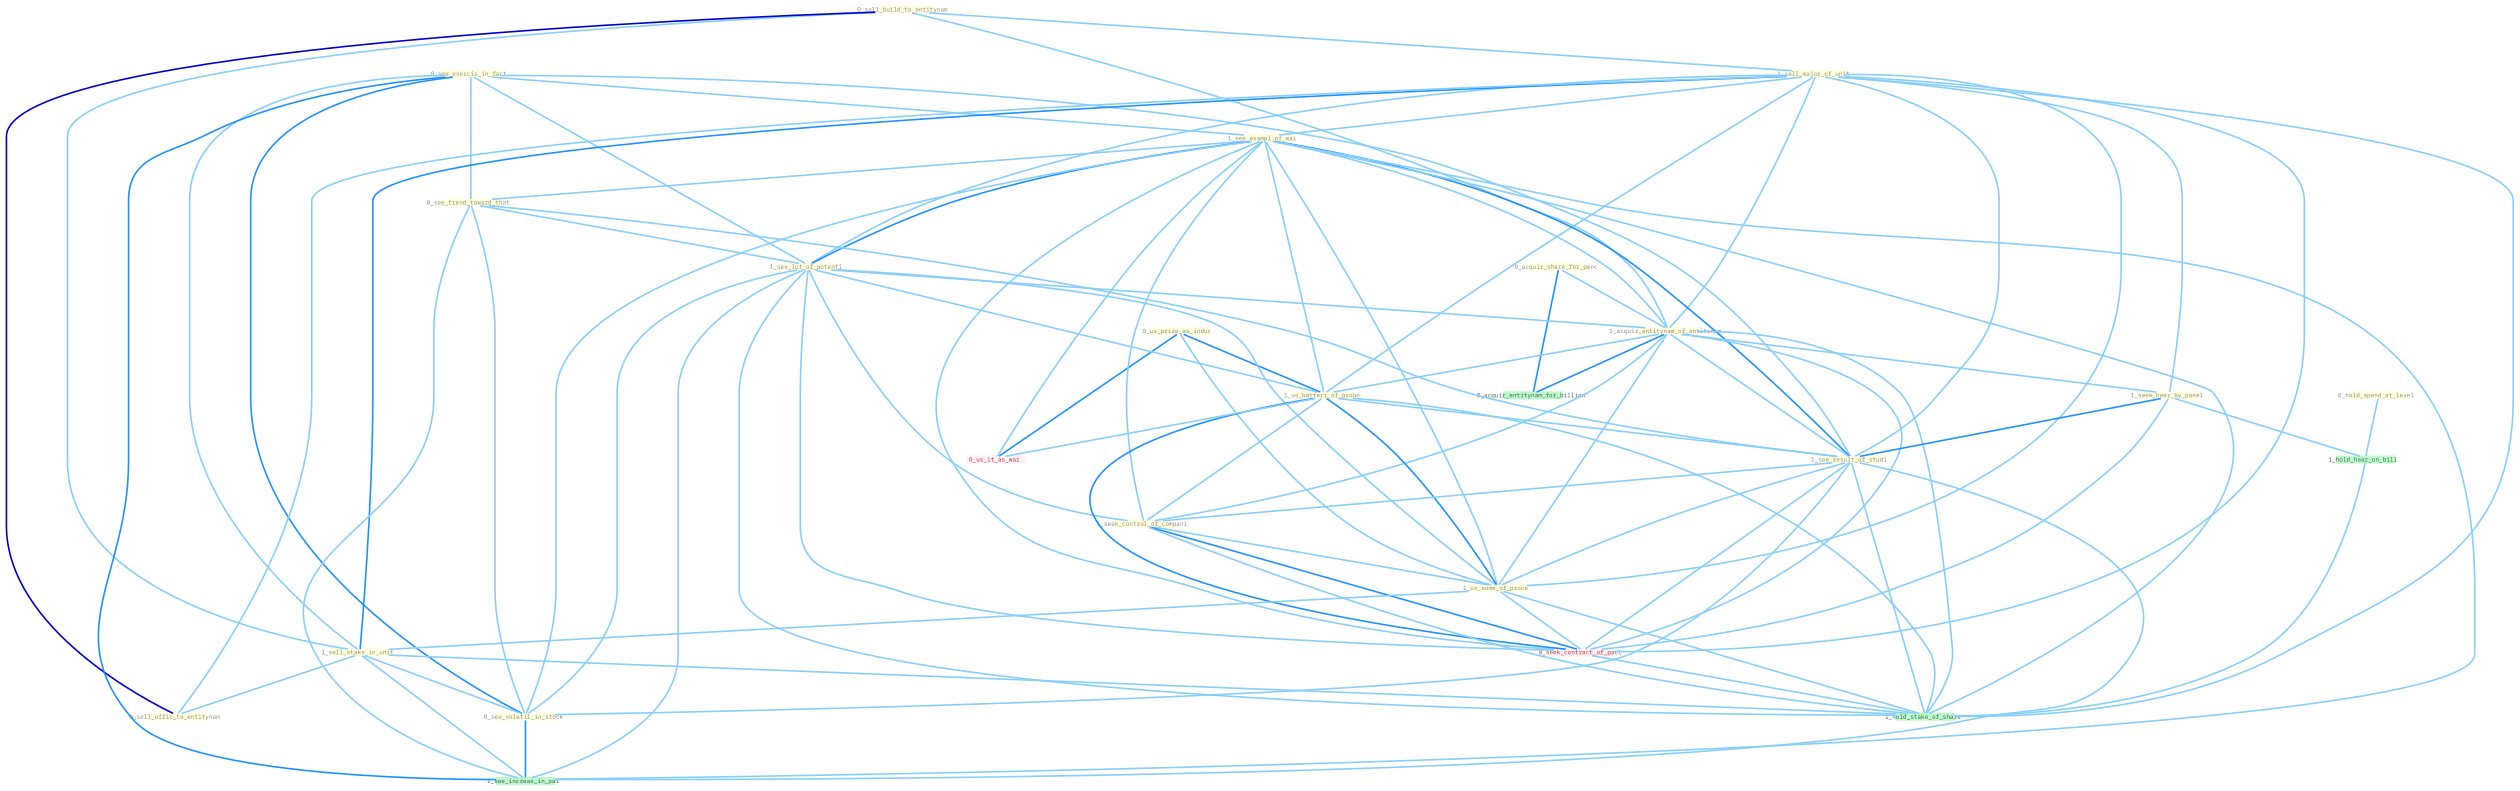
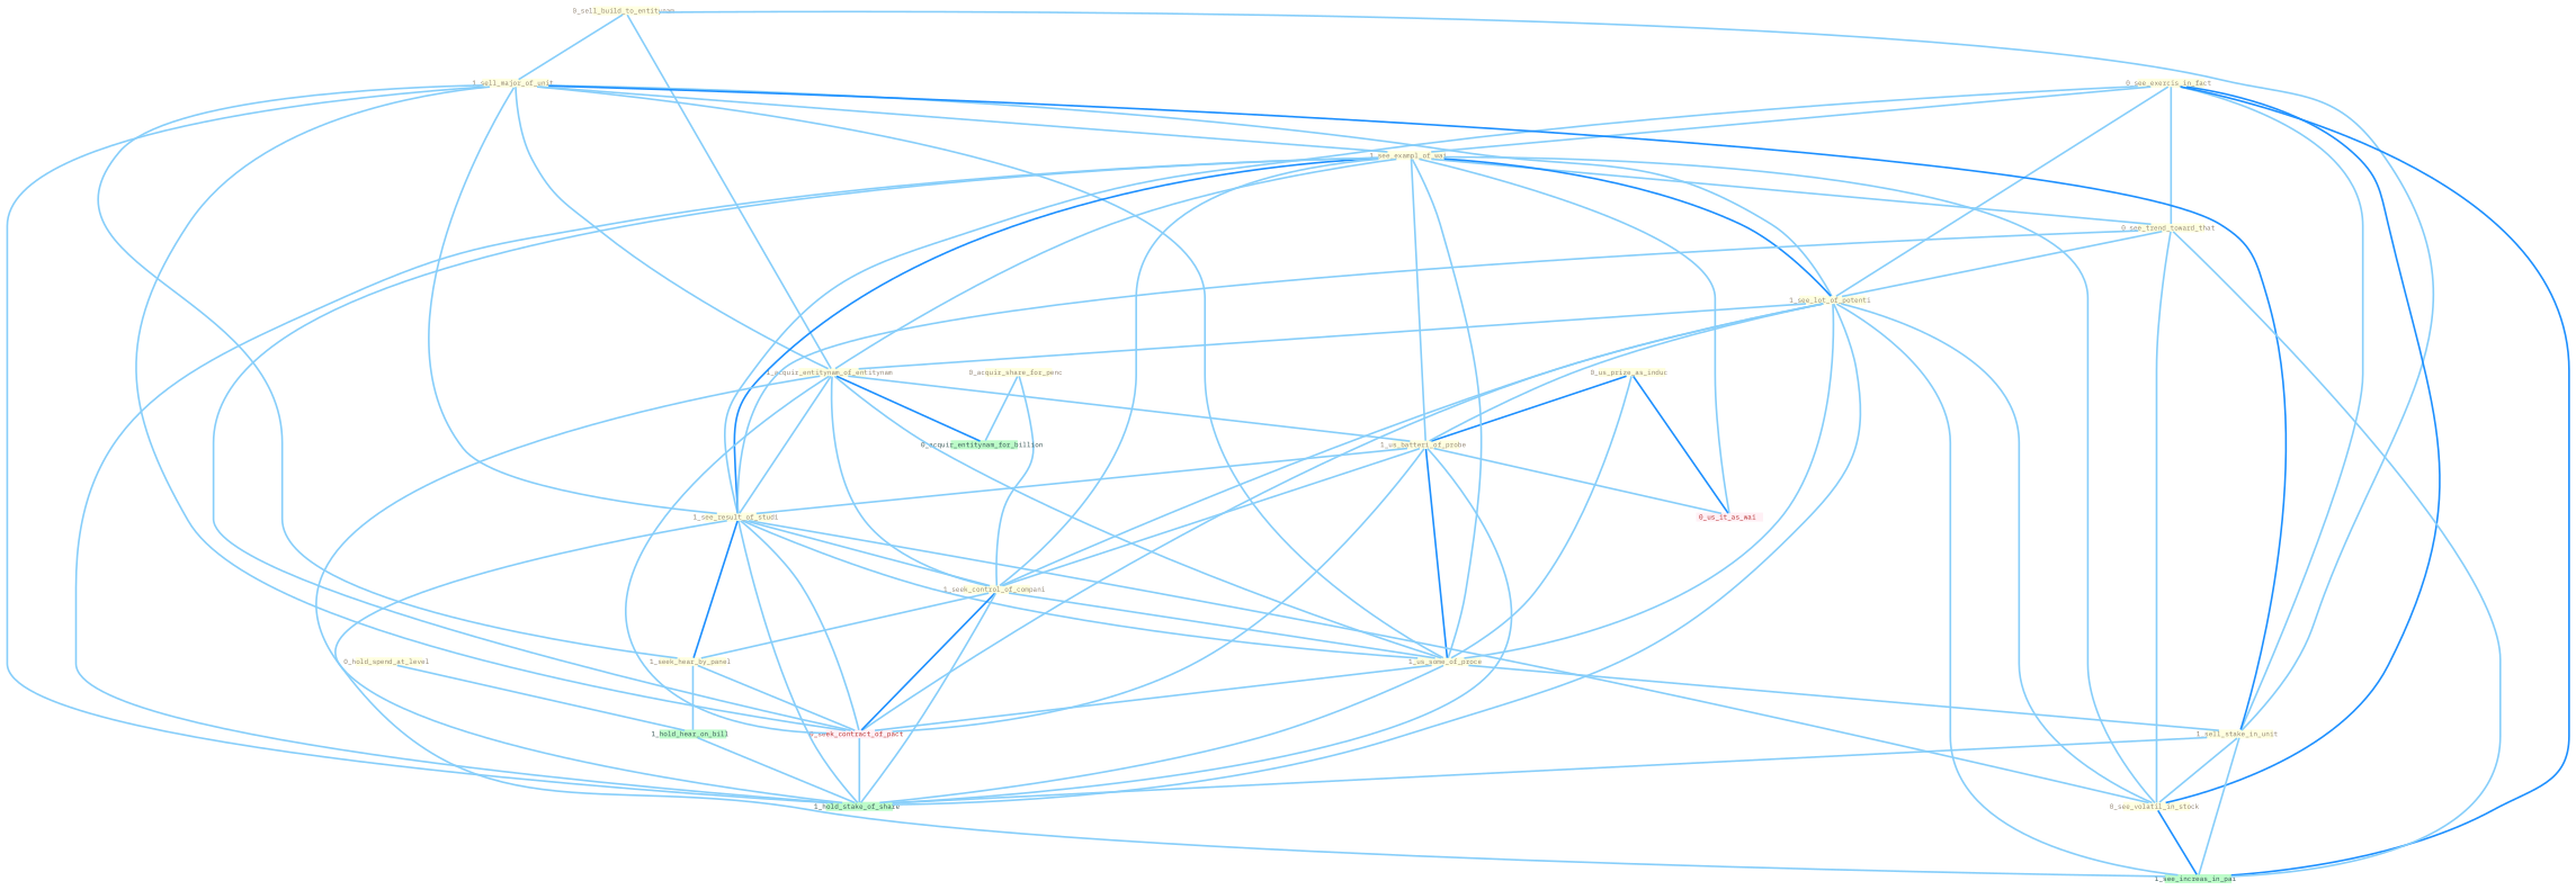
  graph {
    fontname="IBM Plex Mono"
    node [color="#ffffe0" fixedsize=true fontcolor="#8b7d6b" fontname="IBM Plex Mono" fontsize=4 shape=polygon style=filled]
    edge [color="#87cefa" fontname="IBM Plex Mono" w=1]
    "0_sell_build_to_entitynam " [height=.06 width=.5]
    "0_acquir_share_for_penc " [height=.06 width=.5]
    "0_us_prize_as_induc " [height=.06 width=.5]
    "0_hold_spend_at_level " [height=.06 width=.5]
    "0_see_exercis_in_fact " [height=.06 width=.5]
    "1_sell_major_of_unit " [height=.06 width=.5]
    "1_see_exampl_of_wai " [height=.06 width=.5]
    "0_see_trend_toward_that " [height=.06 width=.5]
    "1_see_lot_of_potenti " [height=.06 width=.5]
    "1_acquir_entitynam_of_entitynam " [height=.06 width=.5]
    "1_sell_stake_in_unit " [height=.06 width=.5]
    "1_us_batteri_of_probe " [height=.06 width=.5]
    "1_see_result_of_studi " [height=.06 width=.5]
    "0_see_volatil_in_stock " [height=.06 width=.5]
-   "0_sell_offic_to_entitynam " [height=.06 width=.5]
    "1_seek_control_of_compani " [height=.06 width=.5]
    "1_seek_hear_by_panel " [height=.06 width=.5]
    "1_us_some_of_proce " [height=.06 width=.5]
    "0_seek_contract_of_pact " [color="#fff0f5" fontcolor="#b22222" height=.06 width=.5]
    "0_us_it_as_wai " [color="#fff0f5" fontcolor="#b22222" height=.06 width=.5]
    "0_acquir_entitynam_for_billion " [color="#BDFCC9" fontcolor="#2f4f4f" height=.06 width=.5]
    "1_hold_hear_on_bill " [color="#BDFCC9" fontcolor="#2f4f4f" height=.06 width=.5]
    "1_see_increas_in_pai " [color="#BDFCC9" fontcolor="#2f4f4f" height=.06 width=.5]
    "1_hold_stake_of_share " [color="#BDFCC9" fontcolor="#2f4f4f" height=.06 width=.5]
    subgraph sub_1 {
      "0_sell_build_to_entitynam "
      "0_acquir_share_for_penc "
      "0_us_prize_as_induc "
      "0_hold_spend_at_level "
      "0_see_exercis_in_fact "
      "1_sell_major_of_unit "
      "1_see_exampl_of_wai "
      "0_see_trend_toward_that "
      "1_see_lot_of_potenti "
      "1_acquir_entitynam_of_entitynam "
      "1_sell_stake_in_unit "
      "1_us_batteri_of_probe "
      "1_see_result_of_studi "
      "0_see_volatil_in_stock "
-     "0_sell_offic_to_entitynam "
      "1_seek_control_of_compani "
      "1_seek_hear_by_panel "
      "1_us_some_of_proce "
    }
    subgraph sub_2 {
      "0_seek_contract_of_pact "
      "0_us_it_as_wai "
    }
    "0_sell_build_to_entitynam " -- "1_sell_major_of_unit "
    "0_sell_build_to_entitynam " -- "1_acquir_entitynam_of_entitynam "
    "0_sell_build_to_entitynam " -- "1_sell_stake_in_unit "
-   "0_sell_build_to_entitynam " -- "0_sell_offic_to_entitynam " [color="#0000cd" w=3]
-   "0_acquir_share_for_penc " -- "1_acquir_entitynam_of_entitynam "
-   "0_acquir_share_for_penc " -- "0_acquir_entitynam_for_billion " [color="#1e90ff" w=2]
+   "0_acquir_share_for_penc " -- "1_seek_control_of_compani "
+   "0_acquir_share_for_penc " -- "0_acquir_entitynam_for_billion " [w=2]
    "0_us_prize_as_induc " -- "1_us_batteri_of_probe " [color="#1e90ff"]
    "0_us_prize_as_induc " -- "1_us_some_of_proce "
    "0_us_prize_as_induc " -- "0_us_it_as_wai " [color="#1e90ff" w=2]
    "0_hold_spend_at_level " -- "1_hold_hear_on_bill "
    "0_see_exercis_in_fact " -- "1_see_exampl_of_wai "
    "0_see_exercis_in_fact " -- "0_see_trend_toward_that "
    "0_see_exercis_in_fact " -- "1_see_lot_of_potenti "
    "0_see_exercis_in_fact " -- "1_sell_stake_in_unit "
    "0_see_exercis_in_fact " -- "1_see_result_of_studi "
    "0_see_exercis_in_fact " -- "0_see_volatil_in_stock " [color="#1e90ff" w=2]
    "0_see_exercis_in_fact " -- "1_see_increas_in_pai " [color="#1e90ff" w=2]
    "1_sell_major_of_unit " -- "1_see_exampl_of_wai "
    "1_sell_major_of_unit " -- "1_see_lot_of_potenti "
    "1_sell_major_of_unit " -- "1_acquir_entitynam_of_entitynam "
    "1_sell_major_of_unit " -- "1_sell_stake_in_unit " [color="#1e90ff" w=2]
-   "1_sell_major_of_unit " -- "1_us_batteri_of_probe "
    "1_sell_major_of_unit " -- "1_see_result_of_studi "
-   "1_sell_major_of_unit " -- "0_sell_offic_to_entitynam "
    "1_sell_major_of_unit " -- "1_seek_hear_by_panel "
    "1_sell_major_of_unit " -- "1_us_some_of_proce "
    "1_sell_major_of_unit " -- "0_seek_contract_of_pact "
    "1_sell_major_of_unit " -- "1_hold_stake_of_share "
    "1_see_exampl_of_wai " -- "0_see_trend_toward_that "
    "1_see_exampl_of_wai " -- "1_see_lot_of_potenti " [color="#1e90ff" w=2]
    "1_see_exampl_of_wai " -- "1_acquir_entitynam_of_entitynam "
    "1_see_exampl_of_wai " -- "1_us_batteri_of_probe "
    "1_see_exampl_of_wai " -- "1_see_result_of_studi " [color="#1e90ff" w=2]
    "1_see_exampl_of_wai " -- "0_see_volatil_in_stock "
    "1_see_exampl_of_wai " -- "1_seek_control_of_compani "
    "1_see_exampl_of_wai " -- "1_us_some_of_proce "
    "1_see_exampl_of_wai " -- "0_seek_contract_of_pact "
    "1_see_exampl_of_wai " -- "0_us_it_as_wai "
-   "1_see_exampl_of_wai " -- "1_see_increas_in_pai "
    "1_see_exampl_of_wai " -- "1_hold_stake_of_share "
    "0_see_trend_toward_that " -- "1_see_lot_of_potenti "
    "0_see_trend_toward_that " -- "1_see_result_of_studi "
    "0_see_trend_toward_that " -- "0_see_volatil_in_stock "
    "0_see_trend_toward_that " -- "1_see_increas_in_pai "
    "1_see_lot_of_potenti " -- "1_acquir_entitynam_of_entitynam "
    "1_see_lot_of_potenti " -- "1_us_batteri_of_probe "
    "1_see_lot_of_potenti " -- "0_see_volatil_in_stock "
    "1_see_lot_of_potenti " -- "1_seek_control_of_compani "
    "1_see_lot_of_potenti " -- "1_us_some_of_proce "
    "1_see_lot_of_potenti " -- "0_seek_contract_of_pact "
    "1_see_lot_of_potenti " -- "1_see_increas_in_pai "
    "1_see_lot_of_potenti " -- "1_hold_stake_of_share "
    "1_acquir_entitynam_of_entitynam " -- "1_us_batteri_of_probe "
    "1_acquir_entitynam_of_entitynam " -- "1_see_result_of_studi "
    "1_acquir_entitynam_of_entitynam " -- "1_seek_control_of_compani "
    "1_acquir_entitynam_of_entitynam " -- "1_us_some_of_proce "
    "1_acquir_entitynam_of_entitynam " -- "0_seek_contract_of_pact "
    "1_acquir_entitynam_of_entitynam " -- "0_acquir_entitynam_for_billion " [color="#1e90ff" w=2]
    "1_acquir_entitynam_of_entitynam " -- "1_hold_stake_of_share "
    "1_sell_stake_in_unit " -- "0_see_volatil_in_stock "
-   "1_sell_stake_in_unit " -- "0_sell_offic_to_entitynam "
    "1_sell_stake_in_unit " -- "1_see_increas_in_pai "
    "1_sell_stake_in_unit " -- "1_hold_stake_of_share "
    "1_us_batteri_of_probe " -- "1_see_result_of_studi "
    "1_us_batteri_of_probe " -- "1_seek_control_of_compani "
    "1_us_batteri_of_probe " -- "1_us_some_of_proce " [color="#1e90ff" w=2]
-   "1_us_batteri_of_probe " -- "0_seek_contract_of_pact " [color="#1e90ff"]
+   "1_us_batteri_of_probe " -- "0_seek_contract_of_pact "
    "1_us_batteri_of_probe " -- "0_us_it_as_wai "
    "1_us_batteri_of_probe " -- "1_hold_stake_of_share "
    "1_see_result_of_studi " -- "0_see_volatil_in_stock "
    "1_see_result_of_studi " -- "1_seek_control_of_compani "
    "1_see_result_of_studi " -- "1_us_some_of_proce "
    "1_see_result_of_studi " -- "0_seek_contract_of_pact "
    "1_see_result_of_studi " -- "1_see_increas_in_pai "
    "1_see_result_of_studi " -- "1_hold_stake_of_share "
    "0_see_volatil_in_stock " -- "1_see_increas_in_pai " [color="#1e90ff" w=2]
-   "1_acquir_entitynam_of_entitynam " -- "1_seek_hear_by_panel "
+   "1_seek_control_of_compani " -- "1_seek_hear_by_panel "
    "1_seek_control_of_compani " -- "1_us_some_of_proce "
    "1_seek_control_of_compani " -- "0_seek_contract_of_pact " [color="#1e90ff" w=2]
    "1_seek_control_of_compani " -- "1_hold_stake_of_share "
    "1_seek_hear_by_panel " -- "1_see_result_of_studi " [color="#1e90ff" w=2]
    "1_seek_hear_by_panel " -- "0_seek_contract_of_pact "
    "1_seek_hear_by_panel " -- "1_hold_hear_on_bill "
    "1_us_some_of_proce " -- "1_sell_stake_in_unit "
    "1_us_some_of_proce " -- "0_seek_contract_of_pact "
    "1_us_some_of_proce " -- "1_hold_stake_of_share "
    "0_seek_contract_of_pact " -- "1_hold_stake_of_share "
    "1_hold_hear_on_bill " -- "1_hold_stake_of_share "
  }
